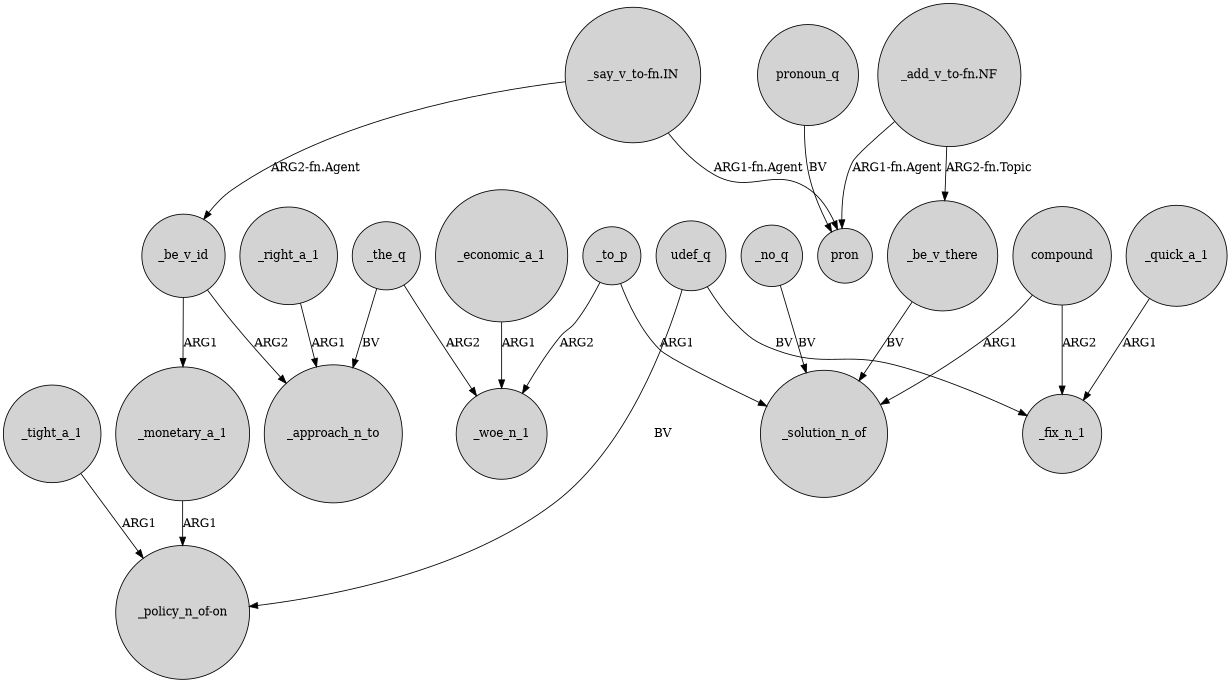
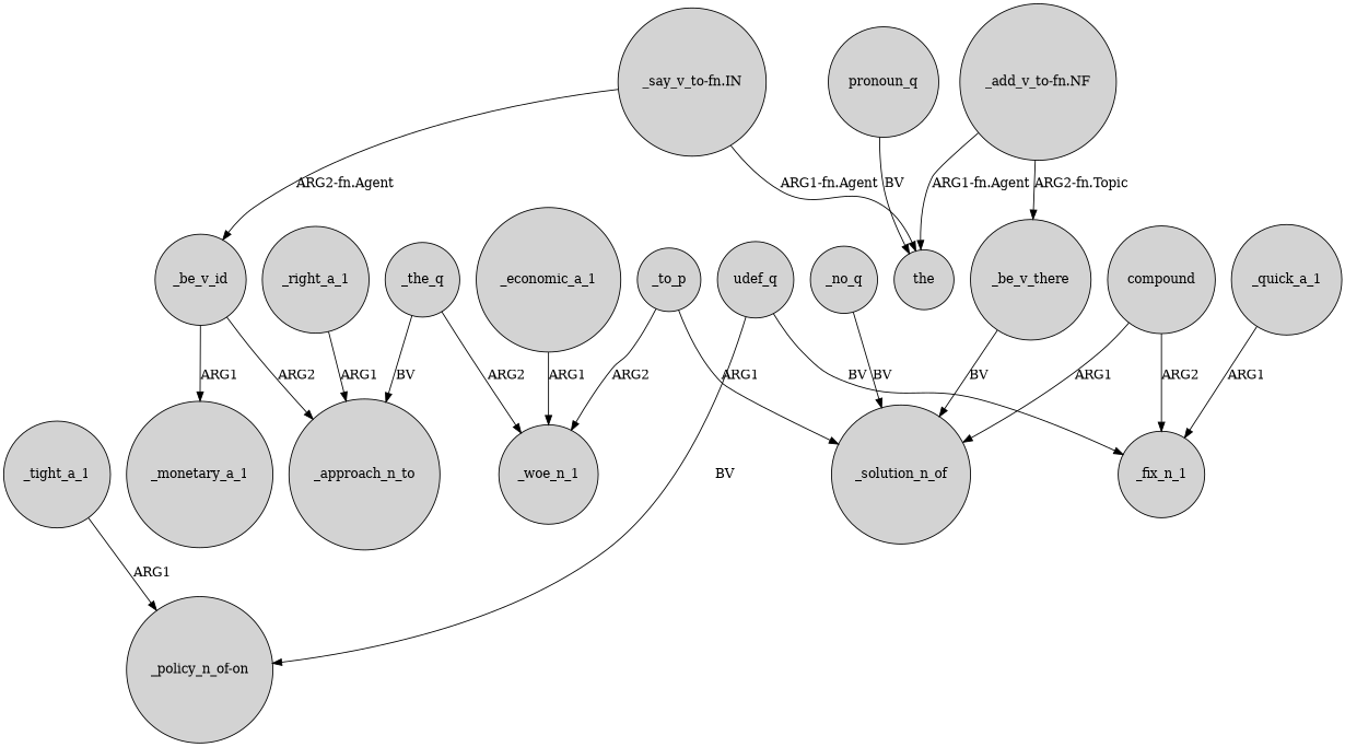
  digraph {
    node [shape=circle style=filled]
    _tight_a_1
    "_policy_n_of-on"
    _no_q
    _solution_n_of
    _quick_a_1
    _fix_n_1
    _be_v_id
    _approach_n_to
    _monetary_a_1
    _to_p
    _woe_n_1
    _right_a_1
    compound
    udef_q
    _the_q
    "_say_v_to-fn.IN"
-   pron
+   pron [label=the]
    pronoun_q
    "_add_v_to-fn.NF"
    _be_v_there
    _economic_a_1
    _tight_a_1 -> "_policy_n_of-on" [label=ARG1]
    _no_q -> _solution_n_of [label=BV]
    _quick_a_1 -> _fix_n_1 [label=ARG1]
    _be_v_id -> _approach_n_to [label=ARG2]
    _be_v_id -> _monetary_a_1 [label=ARG1]
-   _monetary_a_1 -> "_policy_n_of-on" [label=ARG1]
    _to_p -> _solution_n_of [label=ARG1]
    _to_p -> _woe_n_1 [label=ARG2]
    _right_a_1 -> _approach_n_to [label=ARG1]
    compound -> _solution_n_of [label=ARG1]
    compound -> _fix_n_1 [label=ARG2]
    udef_q -> "_policy_n_of-on" [label=BV]
    udef_q -> _fix_n_1 [label=BV]
    _the_q -> _approach_n_to [label=BV]
    _the_q -> _woe_n_1 [label=ARG2]
    "_say_v_to-fn.IN" -> _be_v_id [label="ARG2-fn.Agent"]
    "_say_v_to-fn.IN" -> pron [label="ARG1-fn.Agent"]
    pronoun_q -> pron [label=BV]
    "_add_v_to-fn.NF" -> pron [label="ARG1-fn.Agent"]
    "_add_v_to-fn.NF" -> _be_v_there [label="ARG2-fn.Topic"]
    _be_v_there -> _solution_n_of [label=BV]
    _economic_a_1 -> _woe_n_1 [label=ARG1]
  }
